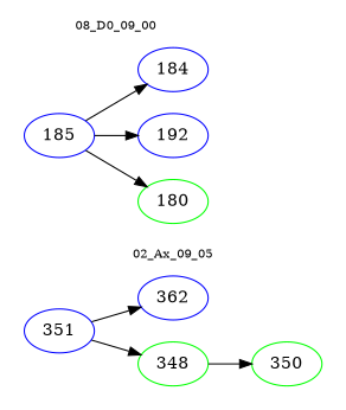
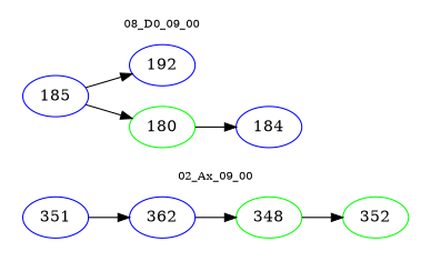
  digraph {
    rankdir=LR
    node [color=blue]
    edge [color=black]
    n1 [label=351]
    n2 [color=green label=348]
-   n3 [color=green label=350]
+   n3 [color=green label=352]
    n4 [label=362]
    n5 [label=185]
    n6 [color=green label=180]
    n7 [label=192]
    n8 [label=184]
    subgraph cluster_1 {
      color=white
      fontsize=10
-     label="02_Ax_09_05"
+     label="02_Ax_09_00"
      n1
      n2
      n3
      n4
    }
    subgraph cluster_2 {
      color=white
      fontsize=10
      label="08_D0_09_00"
      n5
      n6
      n7
      n8
    }
-   n1 -> n2
+   n4 -> n2
    n1 -> n4
    n2 -> n3
    n5 -> n6
    n5 -> n7
-   n5 -> n8
+   n6 -> n8
  }
